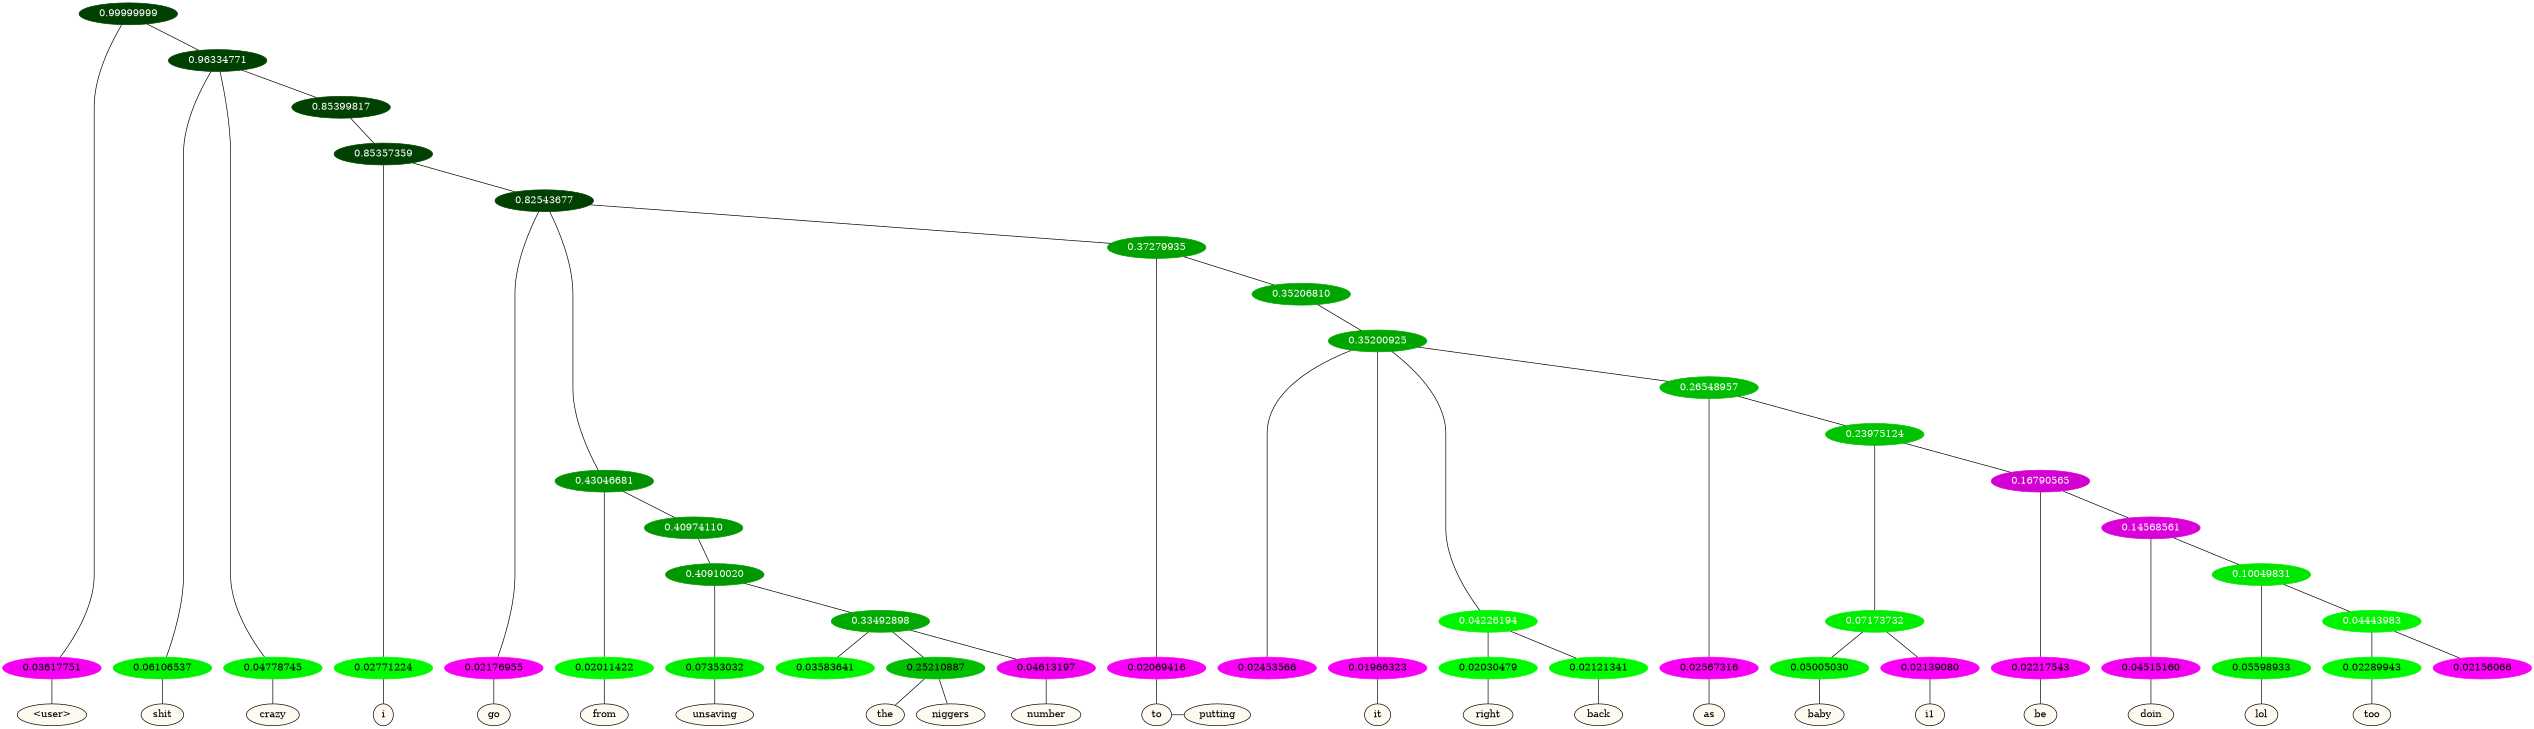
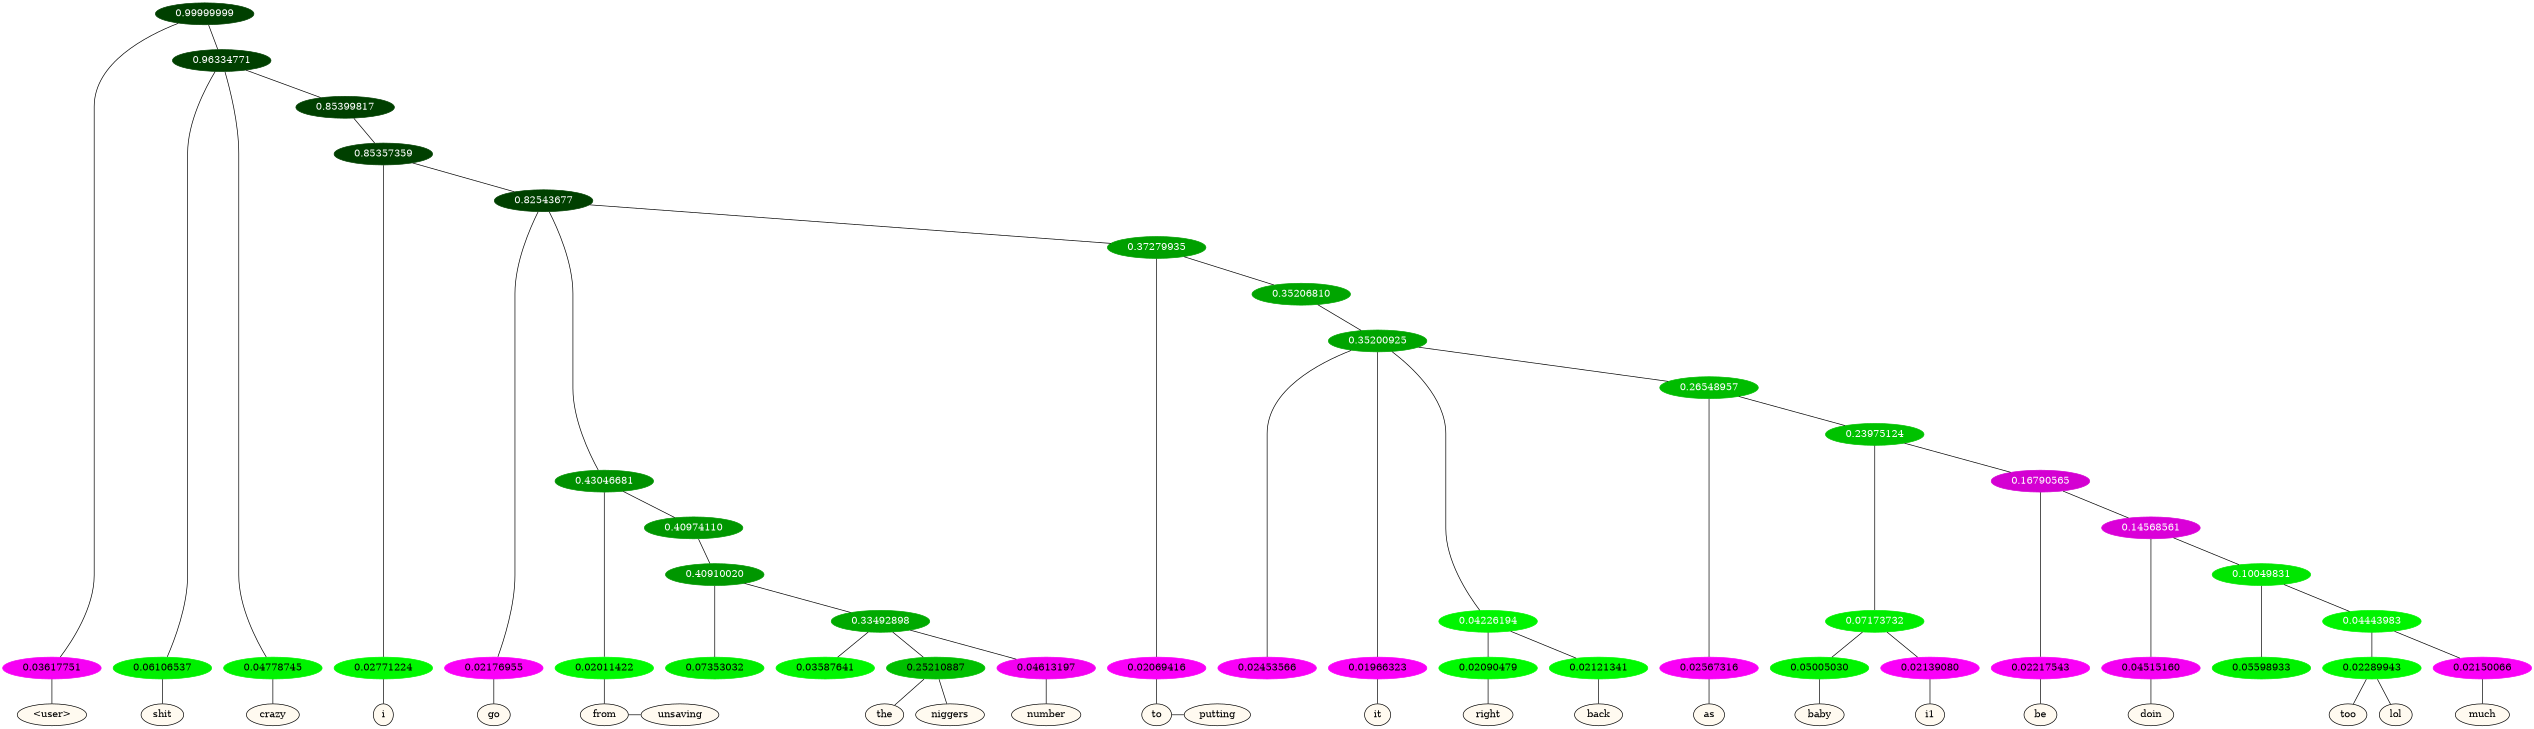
  graph {
    node [color=black format=png nodesep=0.001 ordering=out overlap_scaling=0.01 ranksep=0.001 style=filled]
    n1 [fillcolor=floralwhite height=0.15 label="\<user\>" style="filled,solid" width=0.15]
    n2 [fillcolor=floralwhite height=0.15 label=shit style="filled,solid" width=0.15]
    n3 [fillcolor=floralwhite height=0.15 label=crazy style="filled,solid" width=0.15]
    n4 [fillcolor=floralwhite height=0.15 label=i style="filled,solid" width=0.15]
    n5 [fillcolor=floralwhite height=0.15 label=go style="filled,solid" width=0.15]
    n6 [fillcolor=floralwhite height=0.15 label=from style="filled,solid" width=0.15]
    n7 [fillcolor=floralwhite height=0.15 label=unsaving style="filled,solid" width=0.15]
    n8 [fillcolor=floralwhite height=0.15 label=the style="filled,solid" width=0.15]
    n9 [fillcolor=floralwhite height=0.15 label=niggers style="filled,solid" width=0.15]
    n10 [fillcolor=floralwhite height=0.15 label=number style="filled,solid" width=0.15]
    n11 [fillcolor=floralwhite height=0.15 label=to style="filled,solid" width=0.15]
    n12 [fillcolor=floralwhite height=0.15 label=putting style="filled,solid" width=0.15]
    n13 [fillcolor=floralwhite height=0.15 label=it style="filled,solid" width=0.15]
    n14 [fillcolor=floralwhite height=0.15 label=right style="filled,solid" width=0.15]
    n15 [fillcolor=floralwhite height=0.15 label=back style="filled,solid" width=0.15]
    n16 [fillcolor=floralwhite height=0.15 label=as style="filled,solid" width=0.15]
    n17 [fillcolor=floralwhite height=0.15 label=baby style="filled,solid" width=0.15]
    n18 [fillcolor=floralwhite height=0.15 label=i1 style="filled,solid" width=0.15]
    n19 [fillcolor=floralwhite height=0.15 label=be style="filled,solid" width=0.15]
    n20 [fillcolor=floralwhite height=0.15 label=doin style="filled,solid" width=0.15]
    n21 [fillcolor=floralwhite height=0.15 label=too style="filled,solid" width=0.15]
+   n22 [fillcolor=floralwhite height=0.15 label=much style="filled,solid" width=0.15]
    n23 [fillcolor=floralwhite height=0.15 label=lol style="filled,solid" width=0.15]
    n24 [color="0.835 1.000 0.964" fontcolor=black height=0.15 label=0.03617751 width=0.15]
    n25 [color="0.334 1.000 0.939" fontcolor=black height=0.15 label=0.06106537 width=0.15]
    n26 [color="0.334 1.000 0.952" fontcolor=black height=0.15 label=0.04778745 width=0.15]
    n27 [color="0.334 1.000 0.972" fontcolor=black height=0.15 label=0.02771224 width=0.15]
    n28 [color="0.835 1.000 0.978" fontcolor=black height=0.15 label=0.02176955 width=0.15]
    n29 [color="0.334 1.000 0.980" fontcolor=black height=0.15 label=0.02011422 width=0.15]
    n30 [color="0.334 1.000 0.926" fontcolor=black height=0.15 label=0.07353032 width=0.15]
-   n31 [color="0.334 1.000 0.964" fontcolor=black height=0.15 label=0.03583641 width=0.15]
+   n31 [color="0.334 1.000 0.964" fontcolor=black height=0.15 label=0.03587641 width=0.15]
    n32 [color="0.334 1.000 0.748" fontcolor=black height=0.15 label=0.25210887 width=0.15]
    n33 [color="0.835 1.000 0.954" fontcolor=black height=0.15 label=0.04613197 width=0.15]
    n34 [color="0.835 1.000 0.979" fontcolor=black height=0.15 label=0.02069416 width=0.15]
    n35 [color="0.835 1.000 0.975" fontcolor=black height=0.15 label=0.02453566 width=0.15]
    n36 [color="0.835 1.000 0.980" fontcolor=black height=0.15 label=0.01966323 width=0.15]
-   n37 [color="0.334 1.000 0.979" fontcolor=black height=0.15 label=0.02030479 width=0.15]
+   n37 [color="0.334 1.000 0.979" fontcolor=black height=0.15 label=0.02090479 width=0.15]
    n38 [color="0.334 1.000 0.979" fontcolor=black height=0.15 label=0.02121341 width=0.15]
    n39 [color="0.835 1.000 0.974" fontcolor=black height=0.15 label=0.02567316 width=0.15]
    n40 [color="0.334 1.000 0.950" fontcolor=black height=0.15 label=0.05005030 width=0.15]
    n41 [color="0.835 1.000 0.979" fontcolor=black height=0.15 label=0.02139080 width=0.15]
    n42 [color="0.835 1.000 0.978" fontcolor=black height=0.15 label=0.02217543 width=0.15]
    n43 [color="0.835 1.000 0.955" fontcolor=black height=0.15 label=0.04515160 width=0.15]
    n44 [color="0.334 1.000 0.977" fontcolor=black height=0.15 label=0.02289943 width=0.15]
-   n45 [color="0.835 1.000 0.978" fontcolor=black height=0.15 label=0.02156066 width=0.15]
+   n45 [color="0.835 1.000 0.978" fontcolor=black height=0.15 label=0.02150066 width=0.15]
    n46 [color="0.334 1.000 0.944" fontcolor=black height=0.15 label=0.05598933 width=0.15]
    n47 [color="0.334 1.000 0.250" fontcolor=grey99 height=0.15 label=0.99999999 width=0.15]
    n48 [color="0.334 1.000 0.250" fontcolor=grey99 height=0.15 label=0.96334771 width=0.15]
    n49 [color="0.334 1.000 0.250" fontcolor=grey99 height=0.15 label=0.85399817 width=0.15]
    n50 [color="0.334 1.000 0.250" fontcolor=grey99 height=0.15 label=0.85357359 width=0.15]
    n51 [color="0.334 1.000 0.250" fontcolor=grey99 height=0.15 label=0.82543677 width=0.15]
    n52 [color="0.334 1.000 0.570" fontcolor=grey99 height=0.15 label=0.43046681 width=0.15]
    n53 [color="0.334 1.000 0.627" fontcolor=grey99 height=0.15 label=0.37279935 width=0.15]
    n54 [color="0.334 1.000 0.590" fontcolor=grey99 height=0.15 label=0.40974110 width=0.15]
    n55 [color="0.334 1.000 0.648" fontcolor=grey99 height=0.15 label=0.35206810 width=0.15]
    n56 [color="0.334 1.000 0.591" fontcolor=grey99 height=0.15 label=0.40910020 width=0.15]
    n57 [color="0.334 1.000 0.648" fontcolor=grey99 height=0.15 label=0.35200925 width=0.15]
    n58 [color="0.334 1.000 0.665" fontcolor=grey99 height=0.15 label=0.33492898 width=0.15]
    n59 [color="0.334 1.000 0.958" fontcolor=grey99 height=0.15 label=0.04226194 width=0.15]
    n60 [color="0.334 1.000 0.735" fontcolor=grey99 height=0.15 label=0.26548957 width=0.15]
    n61 [color="0.334 1.000 0.760" fontcolor=grey99 height=0.15 label=0.23975124 width=0.15]
    n62 [color="0.334 1.000 0.928" fontcolor=grey99 height=0.15 label=0.07173732 width=0.15]
    n63 [color="0.835 1.000 0.832" fontcolor=grey99 height=0.15 label=0.16790565 width=0.15]
    n64 [color="0.835 1.000 0.854" fontcolor=grey99 height=0.15 label=0.14568561 width=0.15]
    n65 [color="0.334 1.000 0.900" fontcolor=grey99 height=0.15 label=0.10049831 width=0.15]
    n66 [color="0.334 1.000 0.956" fontcolor=grey99 height=0.15 label=0.04443983 width=0.15]
    subgraph sub_1 {
      rank=same
      n1
      n2
      n3
      n4
      n5
      n6
      n7
      n8
      n9
      n10
      n11
      n12
      n13
      n14
      n15
      n16
      n17
      n18
      n19
      n20
      n21
+     n22
      n23
    }
    subgraph sub_2 {
      rank=same
      n24
      n25
      n26
      n27
      n28
      n29
      n30
      n31
      n32
      n33
      n34
      n35
      n36
      n37
      n38
      n39
      n40
      n41
      n42
      n43
      n44
      n45
      n46
    }
    n11 -- n12
    n24 -- n1
    n25 -- n2
    n26 -- n3
    n27 -- n4
    n28 -- n5
    n29 -- n6
-   n30 -- n7
+   n6 -- n7
    n32 -- n8
    n32 -- n9
    n33 -- n10
    n34 -- n11
    n36 -- n13
    n37 -- n14
    n38 -- n15
    n39 -- n16
    n40 -- n17
    n41 -- n18
    n42 -- n19
    n43 -- n20
    n44 -- n21
-   n46 -- n23
+   n45 -- n22
+   n44 -- n23
    n47 -- n24
    n47 -- n48
    n48 -- n25
    n48 -- n26
    n48 -- n49
    n49 -- n50
    n50 -- n27
    n50 -- n51
    n51 -- n28
    n51 -- n52
    n51 -- n53
    n52 -- n29
    n52 -- n54
    n53 -- n34
    n53 -- n55
    n54 -- n56
    n55 -- n57
    n56 -- n30
    n56 -- n58
    n57 -- n35
    n57 -- n36
    n57 -- n59
    n57 -- n60
    n58 -- n31
    n58 -- n32
    n58 -- n33
    n59 -- n37
    n59 -- n38
    n60 -- n39
    n60 -- n61
    n61 -- n62
    n61 -- n63
    n62 -- n40
    n62 -- n41
    n63 -- n42
    n63 -- n64
    n64 -- n43
    n64 -- n65
    n65 -- n46
    n65 -- n66
    n66 -- n44
    n66 -- n45
  }
